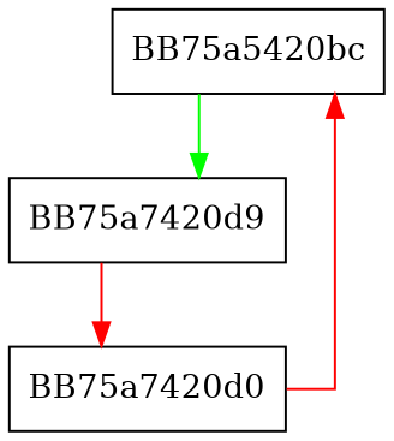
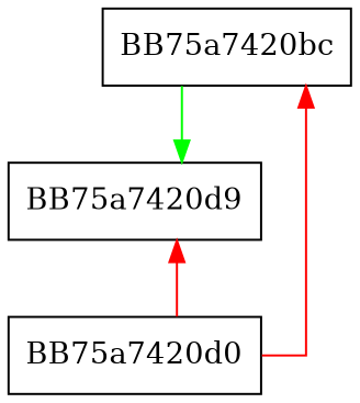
  digraph {
    splines=ortho
    node [shape=box]
    edge [color=red]
-   BB75a7420bc [label=BB75a5420bc]
+   BB75a7420bc
    BB75a7420d9
    BB75a7420d0
    BB75a7420bc -> BB75a7420d9 [color=green]
    BB75a7420d0 -> BB75a7420bc
-   BB75a7420d9 -> BB75a7420d0
+   BB75a7420d0 -> BB75a7420d9
  }
